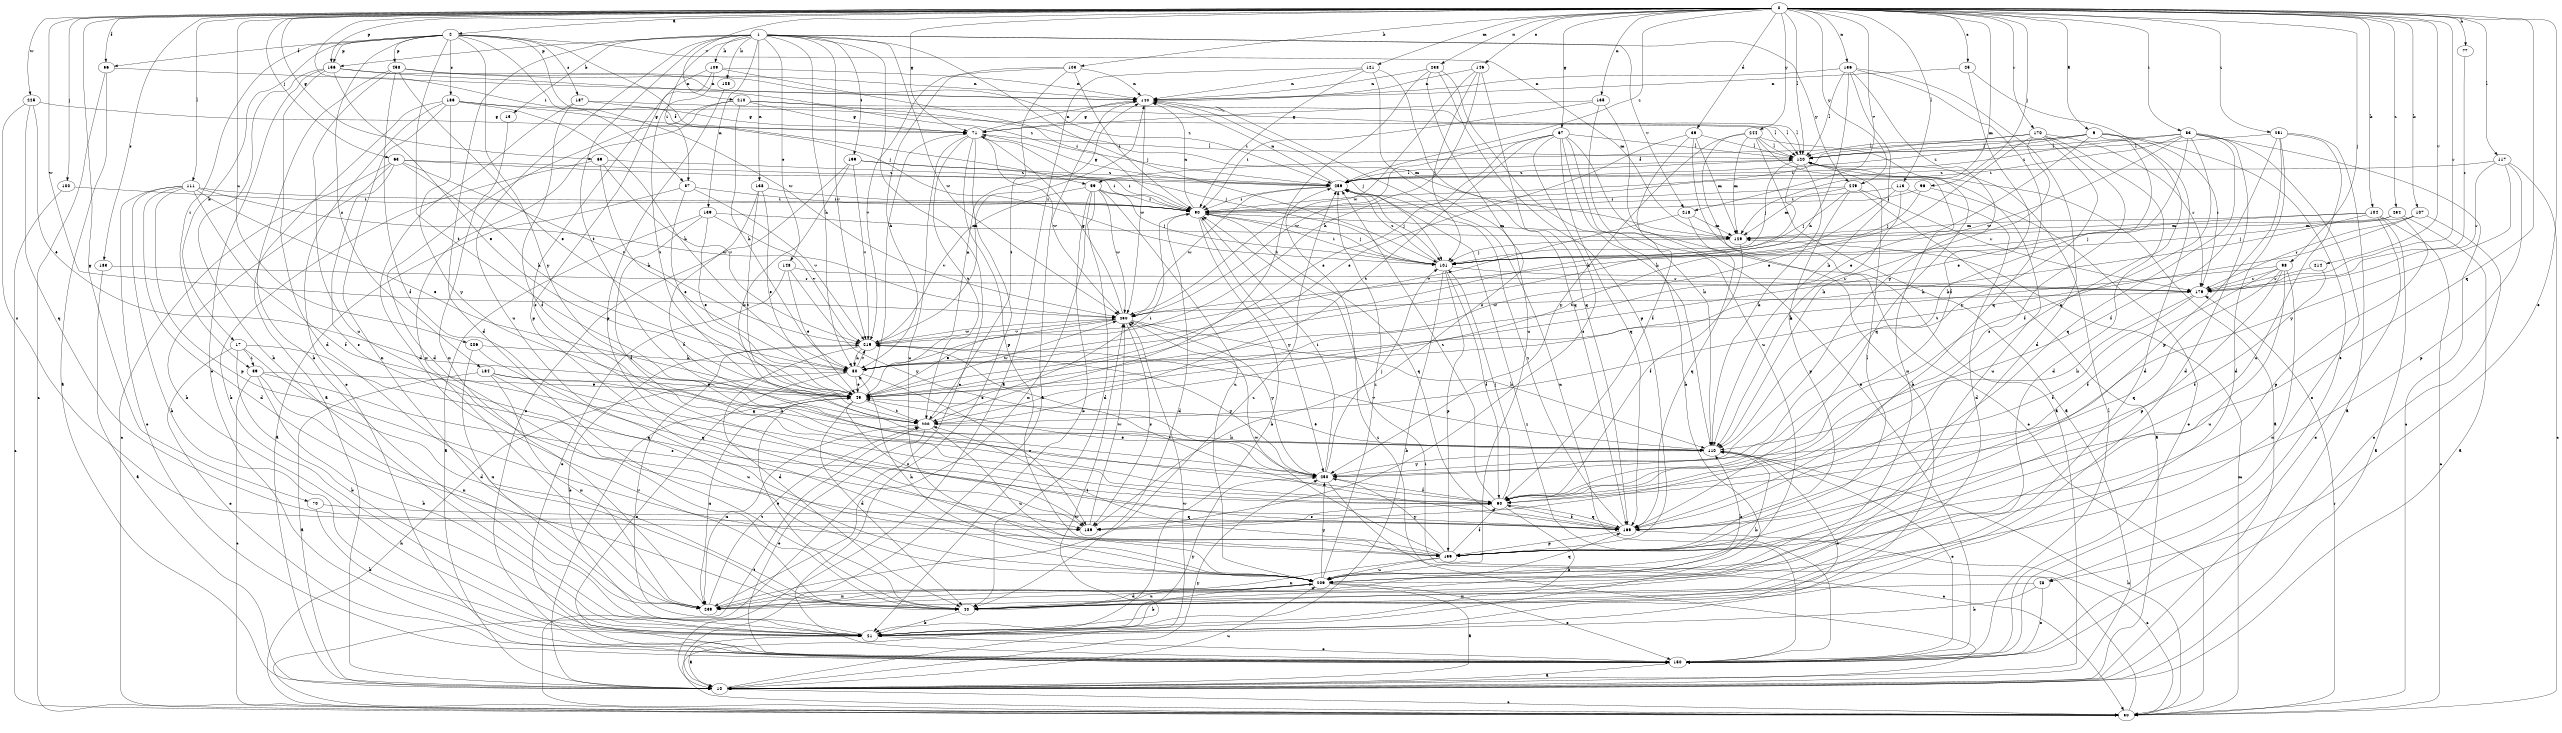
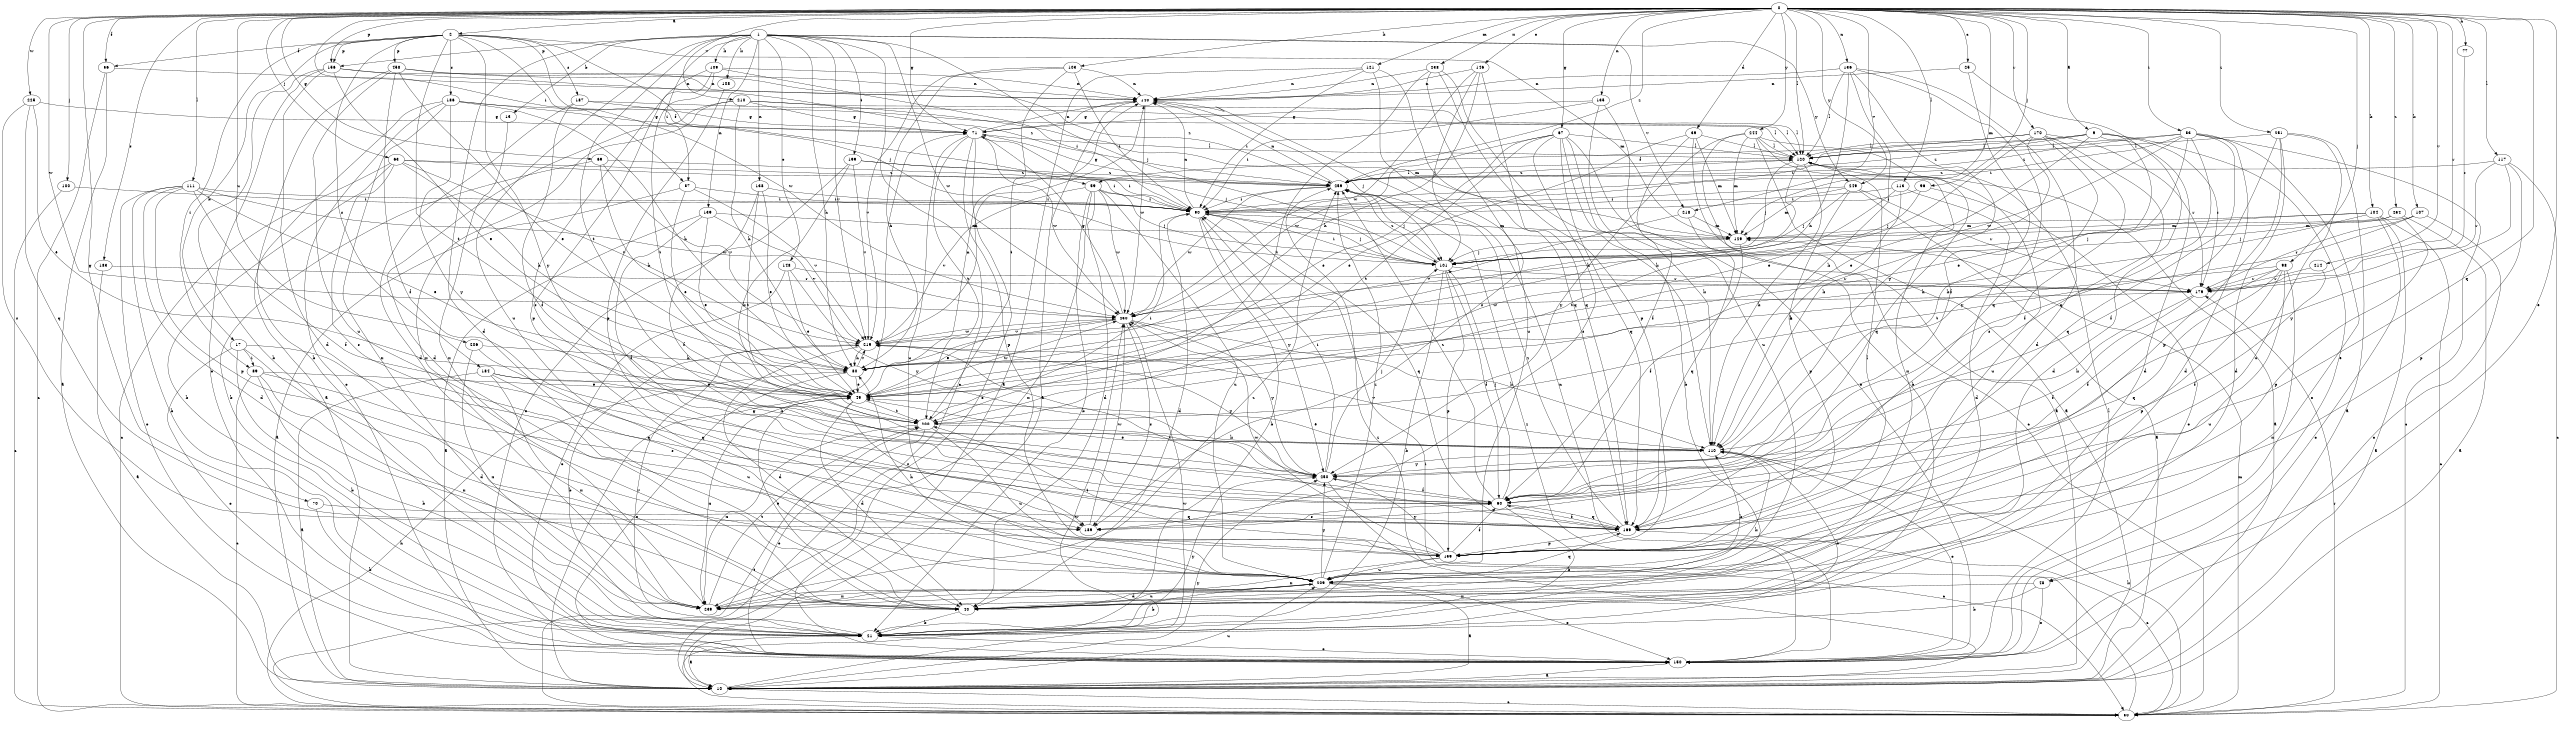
  strict digraph {
    0
    2
    9
    25
    39
    48
    56
    67
    69
    70
    71
    77
    83
    87
    n15 [label=63]
    96
    98
    100
    103
    104
    107
    111
    113
    117
    120
    121
    129
    135
    136
    146
    156
    169
    170
    179
    183
    206
    210
    214
    218
    225
    230
    238
    244
    249
    251
    254
    259
    101
    200
    17
    59
    89
    n53 [label=458]
    184
    186
    187
    250
    40
    49
    110
    60
    140
    10
    239
    21
    150
    30
    189
    80
    219
    209
    159
    90
    1
    13
    108
    109
    138
    139
    148
    199
    0 -> 2 [label=a]
    0 -> 9 [label=a]
    0 -> 25 [label=c]
    0 -> 39 [label=d]
    0 -> 48 [label=e]
    0 -> 56 [label=f]
    0 -> 67 [label=g]
    0 -> 69 [label=g]
    0 -> 70 [label=g]
    0 -> 71 [label=g]
    0 -> 77 [label=h]
    0 -> 83 [label=i]
    0 -> 87 [label=i]
    0 -> n15 [label=j]
    0 -> 96 [label=j]
    0 -> 98 [label=j]
    0 -> 100 [label=j]
    0 -> 103 [label=k]
    0 -> 104 [label=k]
    0 -> 107 [label=k]
    0 -> 111 [label=l]
    0 -> 113 [label=l]
    0 -> 117 [label=l]
    0 -> 120 [label=l]
    0 -> 121 [label=m]
    0 -> 129 [label=m]
    0 -> 135 [label=n]
    0 -> 136 [label=n]
    0 -> 146 [label=o]
    0 -> 156 [label=p]
    0 -> 169 [label=q]
    0 -> 170 [label=r]
    0 -> 179 [label=r]
    0 -> 183 [label=s]
    0 -> 206 [label=u]
    0 -> 210 [label=v]
    0 -> 214 [label=v]
    0 -> 218 [label=v]
    0 -> 225 [label=w]
    0 -> 230 [label=w]
    0 -> 238 [label=x]
    0 -> 244 [label=y]
    0 -> 249 [label=y]
    0 -> 251 [label=z]
    0 -> 254 [label=z]
    0 -> 259 [label=z]
    2 -> 56 [label=f]
    2 -> 129 [label=m]
    2 -> 156 [label=p]
    2 -> 230 [label=w]
    2 -> 101 [label=j]
    2 -> 200 [label=t]
    2 -> 17 [label=b]
    2 -> 59 [label=f]
    2 -> 89 [label=i]
    2 -> n53 [label=p]
    2 -> 184 [label=s]
    2 -> 186 [label=s]
    2 -> 187 [label=s]
    2 -> 250 [label=y]
    9 -> 48 [label=e]
    9 -> 120 [label=l]
    9 -> 179 [label=r]
    9 -> 259 [label=z]
    9 -> 59 [label=f]
    9 -> 40 [label=d]
    9 -> 49 [label=e]
    9 -> 110 [label=k]
    25 -> 169 [label=q]
    25 -> 60 [label=f]
    25 -> 140 [label=n]
    39 -> 120 [label=l]
    39 -> 129 [label=m]
    39 -> 49 [label=e]
    39 -> 60 [label=f]
    39 -> 10 [label=a]
    48 -> 239 [label=x]
    48 -> 21 [label=b]
    48 -> 150 [label=o]
    56 -> 140 [label=n]
    56 -> 10 [label=a]
    56 -> 30 [label=c]
    67 -> 120 [label=l]
    67 -> 169 [label=q]
    67 -> 230 [label=w]
    67 -> 200 [label=t]
    67 -> 49 [label=e]
    67 -> 110 [label=k]
    67 -> 21 [label=b]
    67 -> 30 [label=c]
    67 -> 189 [label=s]
    69 -> 259 [label=z]
    69 -> 21 [label=b]
    69 -> 80 [label=h]
    69 -> 219 [label=v]
    70 -> 169 [label=q]
    70 -> 21 [label=b]
    71 -> 120 [label=l]
    71 -> 230 [label=w]
    71 -> 101 [label=j]
    71 -> 200 [label=t]
    71 -> 140 [label=n]
    71 -> 150 [label=o]
    71 -> 209 [label=u]
    71 -> 159 [label=p]
    77 -> 179 [label=r]
    83 -> 120 [label=l]
    83 -> 169 [label=q]
    83 -> 230 [label=w]
    83 -> 259 [label=z]
    83 -> 40 [label=d]
    83 -> 49 [label=e]
    83 -> 60 [label=f]
    83 -> 150 [label=o]
    83 -> 30 [label=c]
    83 -> 90 [label=i]
    87 -> 49 [label=e]
    87 -> 10 [label=a]
    87 -> 219 [label=v]
    87 -> 90 [label=i]
    n15 -> 259 [label=z]
    n15 -> 21 [label=b]
    n15 -> 30 [label=c]
    n15 -> 189 [label=s]
    n15 -> 80 [label=h]
    n15 -> 219 [label=v]
    n15 -> 90 [label=i]
    96 -> 101 [label=j]
    96 -> 150 [label=o]
    96 -> 90 [label=i]
    98 -> 169 [label=q]
    98 -> 179 [label=r]
    98 -> 60 [label=f]
    98 -> 239 [label=x]
    98 -> 80 [label=h]
    98 -> 209 [label=u]
    98 -> 159 [label=p]
    100 -> 30 [label=c]
    100 -> 90 [label=i]
    103 -> 200 [label=t]
    103 -> 140 [label=n]
    103 -> 80 [label=h]
    103 -> 219 [label=v]
    103 -> 90 [label=i]
    104 -> 129 [label=m]
    104 -> 101 [label=j]
    104 -> 10 [label=a]
    104 -> 150 [label=o]
    104 -> 30 [label=c]
    104 -> 80 [label=h]
    107 -> 129 [label=m]
    107 -> 179 [label=r]
    107 -> 200 [label=t]
    107 -> 150 [label=o]
    111 -> 230 [label=w]
    111 -> 40 [label=d]
    111 -> 49 [label=e]
    111 -> 60 [label=f]
    111 -> 21 [label=b]
    111 -> 150 [label=o]
    111 -> 159 [label=p]
    111 -> 90 [label=i]
    113 -> 200 [label=t]
    113 -> 40 [label=d]
    113 -> 110 [label=k]
    113 -> 90 [label=i]
    117 -> 179 [label=r]
    117 -> 259 [label=z]
    117 -> 250 [label=y]
    117 -> 30 [label=c]
    117 -> 159 [label=p]
    120 -> 259 [label=z]
    120 -> 101 [label=j]
    120 -> 110 [label=k]
    120 -> 10 [label=a]
    120 -> 80 [label=h]
    120 -> 209 [label=u]
    121 -> 169 [label=q]
    121 -> 140 [label=n]
    121 -> 10 [label=a]
    121 -> 209 [label=u]
    121 -> 90 [label=i]
    129 -> 101 [label=j]
    129 -> 60 [label=f]
    135 -> 71 [label=g]
    135 -> 150 [label=o]
    135 -> 209 [label=u]
    135 -> 90 [label=i]
    136 -> 120 [label=l]
    136 -> 169 [label=q]
    136 -> 250 [label=y]
    136 -> 40 [label=d]
    136 -> 110 [label=k]
    136 -> 140 [label=n]
    136 -> 80 [label=h]
    146 -> 169 [label=q]
    146 -> 230 [label=w]
    146 -> 101 [label=j]
    146 -> 140 [label=n]
    146 -> 80 [label=h]
    156 -> 259 [label=z]
    156 -> 40 [label=d]
    156 -> 49 [label=e]
    156 -> 140 [label=n]
    156 -> 21 [label=b]
    156 -> 150 [label=o]
    169 -> 259 [label=z]
    169 -> 60 [label=f]
    169 -> 30 [label=c]
    169 -> 219 [label=v]
    169 -> 159 [label=p]
    170 -> 120 [label=l]
    170 -> 179 [label=r]
    170 -> 250 [label=y]
    170 -> 40 [label=d]
    170 -> 49 [label=e]
    170 -> 110 [label=k]
    170 -> 189 [label=s]
    170 -> 90 [label=i]
    179 -> 230 [label=w]
    179 -> 110 [label=k]
    179 -> 60 [label=f]
    183 -> 179 [label=r]
    183 -> 10 [label=a]
    206 -> 169 [label=q]
    206 -> 239 [label=x]
    206 -> 80 [label=h]
    210 -> 71 [label=g]
    210 -> 120 [label=l]
    210 -> 129 [label=m]
    210 -> 40 [label=d]
    210 -> 239 [label=x]
    210 -> 80 [label=h]
    214 -> 179 [label=r]
    214 -> 60 [label=f]
    218 -> 129 [label=m]
    218 -> 169 [label=q]
    218 -> 219 [label=v]
    225 -> 71 [label=g]
    225 -> 169 [label=q]
    225 -> 49 [label=e]
    225 -> 189 [label=s]
    230 -> 71 [label=g]
    230 -> 250 [label=y]
    230 -> 49 [label=e]
    230 -> 110 [label=k]
    230 -> 189 [label=s]
    230 -> 219 [label=v]
    238 -> 200 [label=t]
    238 -> 110 [label=k]
    238 -> 140 [label=n]
    238 -> 189 [label=s]
    238 -> 159 [label=p]
    244 -> 120 [label=l]
    244 -> 129 [label=m]
    244 -> 169 [label=q]
    244 -> 250 [label=y]
    244 -> 10 [label=a]
    244 -> 239 [label=x]
    244 -> 21 [label=b]
    249 -> 129 [label=m]
    249 -> 179 [label=r]
    249 -> 101 [label=j]
    249 -> 10 [label=a]
    249 -> 159 [label=p]
    249 -> 90 [label=i]
    251 -> 120 [label=l]
    251 -> 40 [label=d]
    251 -> 60 [label=f]
    251 -> 10 [label=a]
    251 -> 209 [label=u]
    251 -> 159 [label=p]
    254 -> 129 [label=m]
    254 -> 101 [label=j]
    254 -> 10 [label=a]
    254 -> 159 [label=p]
    259 -> 71 [label=g]
    259 -> 120 [label=l]
    259 -> 230 [label=w]
    259 -> 101 [label=j]
    259 -> 140 [label=n]
    259 -> 90 [label=i]
    101 -> 179 [label=r]
    101 -> 259 [label=z]
    101 -> 60 [label=f]
    101 -> 21 [label=b]
    101 -> 159 [label=p]
    101 -> 90 [label=i]
    200 -> 110 [label=k]
    200 -> 239 [label=x]
    200 -> 150 [label=o]
    200 -> 209 [label=u]
    200 -> 90 [label=i]
    17 -> 169 [label=q]
    17 -> 89 [label=i]
    17 -> 40 [label=d]
    17 -> 21 [label=b]
    17 -> 150 [label=o]
    59 -> 230 [label=w]
    59 -> 101 [label=j]
    59 -> 40 [label=d]
    59 -> 239 [label=x]
    59 -> 21 [label=b]
    59 -> 219 [label=v]
    59 -> 209 [label=u]
    59 -> 90 [label=i]
    89 -> 49 [label=e]
    89 -> 239 [label=x]
    89 -> 21 [label=b]
    89 -> 30 [label=c]
    89 -> 189 [label=s]
    n53 -> 259 [label=z]
    n53 -> 49 [label=e]
    n53 -> 60 [label=f]
    n53 -> 140 [label=n]
    n53 -> 21 [label=b]
    n53 -> 209 [label=u]
    184 -> 49 [label=e]
    184 -> 110 [label=k]
    184 -> 10 [label=a]
    184 -> 239 [label=x]
    184 -> 209 [label=u]
    186 -> 71 [label=g]
    186 -> 120 [label=l]
    186 -> 250 [label=y]
    186 -> 10 [label=a]
    186 -> 239 [label=x]
    186 -> 150 [label=o]
    186 -> 80 [label=h]
    187 -> 71 [label=g]
    187 -> 120 [label=l]
    187 -> 40 [label=d]
    187 -> 60 [label=f]
    250 -> 101 [label=j]
    250 -> 49 [label=e]
    250 -> 60 [label=f]
    250 -> 30 [label=c]
    250 -> 90 [label=i]
    40 -> 49 [label=e]
    40 -> 21 [label=b]
    40 -> 209 [label=u]
    49 -> 230 [label=w]
    49 -> 200 [label=t]
    49 -> 40 [label=d]
    49 -> 140 [label=n]
    49 -> 239 [label=x]
    49 -> 189 [label=s]
    110 -> 250 [label=y]
    110 -> 49 [label=e]
    110 -> 21 [label=b]
    110 -> 150 [label=o]
    110 -> 219 [label=v]
    60 -> 169 [label=q]
    60 -> 259 [label=z]
    60 -> 101 [label=j]
    60 -> 21 [label=b]
    60 -> 189 [label=s]
    140 -> 71 [label=g]
    140 -> 230 [label=w]
    140 -> 101 [label=j]
    140 -> 10 [label=a]
    10 -> 71 [label=g]
    10 -> 230 [label=w]
    10 -> 259 [label=z]
    10 -> 250 [label=y]
    10 -> 30 [label=c]
    10 -> 209 [label=u]
    239 -> 259 [label=z]
    239 -> 200 [label=t]
    239 -> 110 [label=k]
    21 -> 250 [label=y]
    21 -> 10 [label=a]
    21 -> 150 [label=o]
    21 -> 219 [label=v]
    150 -> 120 [label=l]
    150 -> 259 [label=z]
    150 -> 140 [label=n]
    150 -> 10 [label=a]
    30 -> 129 [label=m]
    30 -> 179 [label=r]
    30 -> 230 [label=w]
    30 -> 200 [label=t]
    30 -> 110 [label=k]
    30 -> 80 [label=h]
    30 -> 90 [label=i]
    189 -> 230 [label=w]
    80 -> 49 [label=e]
    80 -> 150 [label=o]
-   80 -> 189 [label=s]
    80 -> 219 [label=v]
    219 -> 230 [label=w]
    219 -> 250 [label=y]
    219 -> 40 [label=d]
    219 -> 140 [label=n]
    219 -> 21 [label=b]
    219 -> 80 [label=h]
    209 -> 169 [label=q]
    209 -> 259 [label=z]
    209 -> 250 [label=y]
    209 -> 40 [label=d]
    209 -> 110 [label=k]
    209 -> 10 [label=a]
    209 -> 239 [label=x]
    209 -> 21 [label=b]
    209 -> 150 [label=o]
    209 -> 80 [label=h]
    159 -> 120 [label=l]
    159 -> 230 [label=w]
    159 -> 200 [label=t]
    159 -> 250 [label=y]
    159 -> 60 [label=f]
    159 -> 239 [label=x]
    159 -> 209 [label=u]
    90 -> 129 [label=m]
    90 -> 169 [label=q]
    90 -> 101 [label=j]
    90 -> 250 [label=y]
    90 -> 40 [label=d]
    90 -> 140 [label=n]
    90 -> 21 [label=b]
    1 -> 87 [label=i]
    1 -> 156 [label=p]
    1 -> 218 [label=v]
    1 -> 230 [label=w]
    1 -> 249 [label=y]
    1 -> 101 [label=j]
    1 -> 200 [label=t]
    1 -> 40 [label=d]
    1 -> 30 [label=c]
    1 -> 80 [label=h]
    1 -> 219 [label=v]
    1 -> 209 [label=u]
    1 -> 13 [label=b]
    1 -> 108 [label=k]
    1 -> 109 [label=k]
    1 -> 138 [label=n]
    1 -> 139 [label=n]
    1 -> 148 [label=o]
    1 -> 199 [label=t]
    13 -> 239 [label=x]
    108 -> 159 [label=p]
    109 -> 200 [label=t]
    109 -> 140 [label=n]
    109 -> 189 [label=s]
    109 -> 159 [label=p]
    109 -> 90 [label=i]
    138 -> 200 [label=t]
    138 -> 49 [label=e]
    138 -> 60 [label=f]
    138 -> 90 [label=i]
    139 -> 129 [label=m]
    139 -> 49 [label=e]
    139 -> 60 [label=f]
    139 -> 10 [label=a]
    139 -> 219 [label=v]
    148 -> 179 [label=r]
    148 -> 250 [label=y]
    148 -> 49 [label=e]
    148 -> 150 [label=o]
    199 -> 259 [label=z]
    199 -> 110 [label=k]
    199 -> 150 [label=o]
    199 -> 219 [label=v]
    199 -> 90 [label=i]
  }
